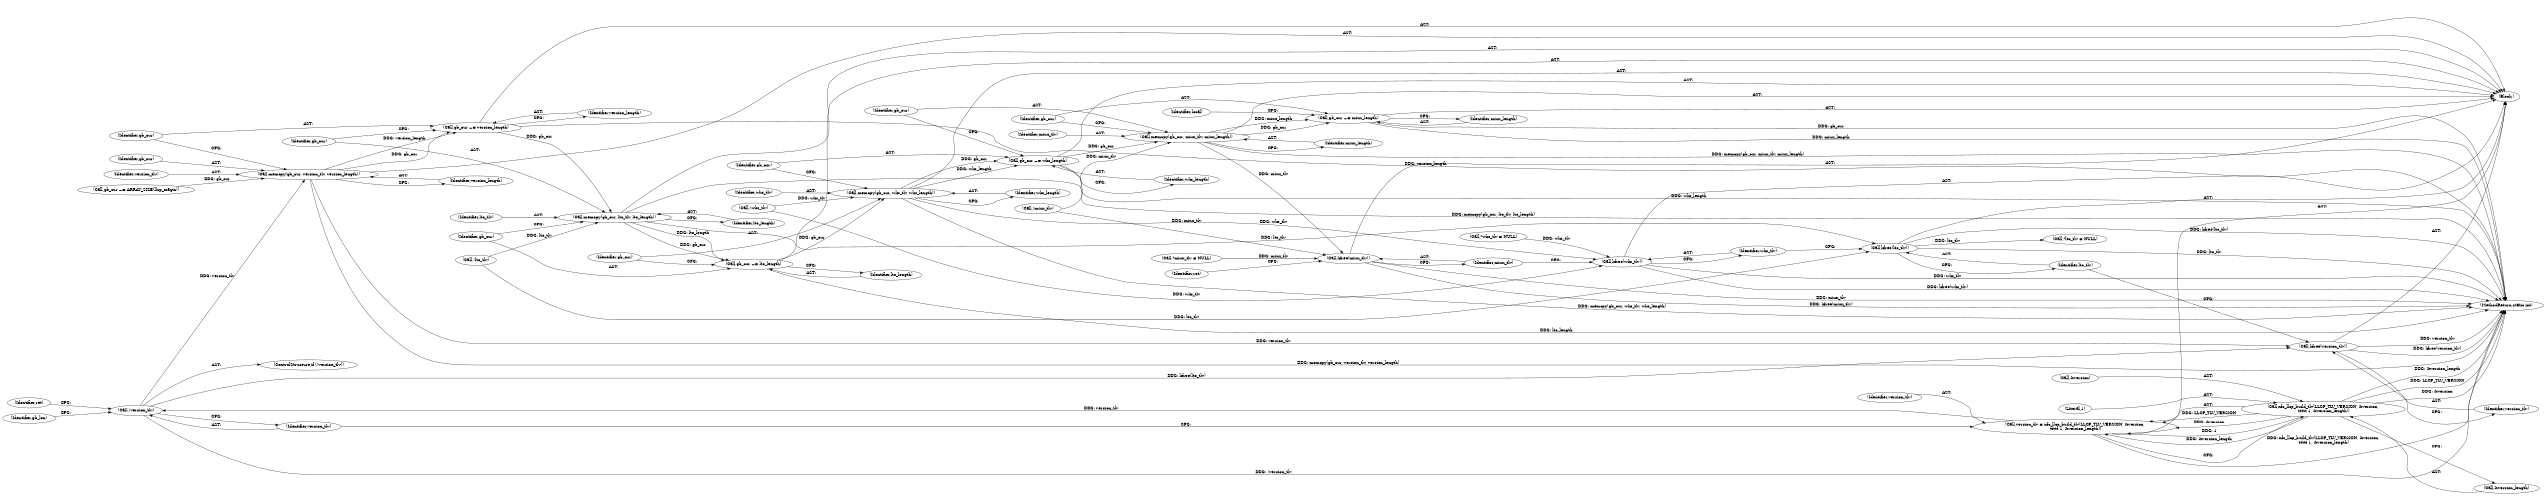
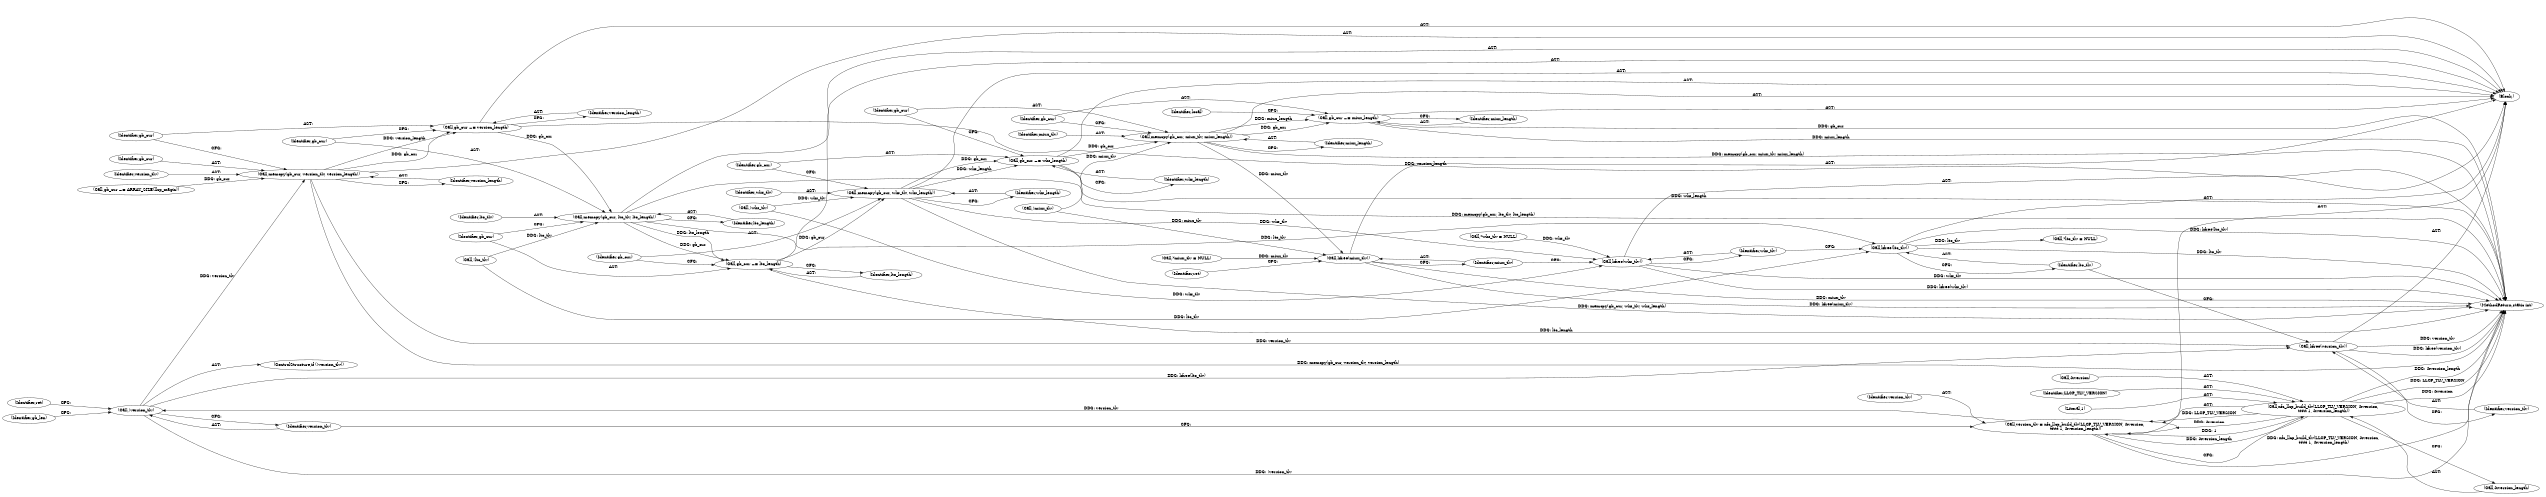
  digraph {
    rankdir=LR
    n1 [label="(Call,!version_tlv)"]
    n2 [label="(Call,memcpy(gb_cur, version_tlv, version_length))"]
    n3 [label="(Call,kfree(version_tlv))"]
    n4 [label="(MethodReturn,static int)"]
    n5 [label="(Identifier,version_tlv)"]
    n6 [label="(ControlStructure,if (!version_tlv))"]
    n7 [label="(Block,)"]
    n8 [label="(Call,gb_cur += version_length)"]
    n9 [label="(Identifier,version_length)"]
    n10 [label="(Identifier,version_tlv)"]
    n11 [label="(Call,version_tlv = nfc_llcp_build_tlv(LLCP_TLV_VERSION, &version,\n \t\t\t\t\t 1, &version_length))"]
    n12 [label="(Call,nfc_llcp_build_tlv(LLCP_TLV_VERSION, &version,\n \t\t\t\t\t 1, &version_length))"]
    n13 [label="(Call,&version_length)"]
    n14 [label="(Call,memcpy(gb_cur, lto_tlv, lto_length))"]
    n15 [label="(Identifier,version_length)"]
    n16 [label="(Call,gb_cur += lto_length)"]
    n17 [label="(Call,kfree(lto_tlv))"]
    n18 [label="(Identifier,lto_length)"]
    n19 [label="(Call,memcpy(gb_cur, wks_tlv, wks_length))"]
    n20 [label="(Identifier,lto_length)"]
    n21 [label="(Identifier,lto_tlv)"]
    n22 [label="(Call,*lto_tlv = NULL)"]
    n23 [label="(Call,gb_cur += wks_length)"]
    n24 [label="(Call,kfree(wks_tlv))"]
    n25 [label="(Identifier,wks_length)"]
    n26 [label="(Call,memcpy(gb_cur, miux_tlv, miux_length))"]
    n27 [label="(Identifier,wks_length)"]
    n28 [label="(Identifier,wks_tlv)"]
    n29 [label="(Call,gb_cur += miux_length)"]
    n30 [label="(Call,kfree(miux_tlv))"]
    n31 [label="(Identifier,miux_length)"]
    n32 [label="(Identifier,miux_length)"]
    n33 [label="(Identifier,miux_tlv)"]
    n34 [label="(Identifier,gb_cur)"]
    n35 [label="(Call,*miux_tlv = NULL)"]
    n36 [label="(Identifier,ret)"]
    n37 [label="(Identifier,gb_cur)"]
    n38 [label="(Identifier,gb_cur)"]
    n39 [label="(Identifier,miux_tlv)"]
    n40 [label="(Identifier,version_tlv)"]
    n41 [label="(Identifier,ret)"]
    n42 [label="(Identifier,wks_tlv)"]
    n43 [label="(Identifier,lto_tlv)"]
    n44 [label="(Call,!wks_tlv)"]
    n45 [label="(Identifier,gb_cur)"]
    n46 [label="(Call,&version)"]
    n47 [label="(Identifier,local)"]
    n48 [label="(Call,gb_cur += ARRAY_SIZE(llcp_magic))"]
    n49 [label="(Call,*wks_tlv = NULL)"]
+   n50 [label="(Identifier,LLCP_TLV_VERSION)"]
    n51 [label="(Call,!miux_tlv)"]
    n52 [label="(Identifier,gb_len)"]
    n53 [label="(Literal,1)"]
    n54 [label="(Identifier,gb_cur)"]
    n55 [label="(Identifier,gb_cur)"]
    n56 [label="(Call,!lto_tlv)"]
    n57 [label="(Identifier,gb_cur)"]
    n58 [label="(Identifier,gb_cur)"]
    n59 [label="(Identifier,version_tlv)"]
    n1 -> n2 [label="DDG: version_tlv"]
    n1 -> n3 [label="DDG: kfree(lto_tlv)"]
    n1 -> n4 [label="DDG: !version_tlv"]
    n1 -> n5 [label="CFG: "]
    n1 -> n6 [label="AST: "]
    n2 -> n3 [label="DDG: version_tlv"]
    n2 -> n4 [label="DDG: memcpy(gb_cur, version_tlv, version_length)"]
    n2 -> n7 [label="AST: "]
    n2 -> n8 [label="DDG: version_length"]
    n2 -> n8 [label="DDG: gb_cur"]
    n2 -> n9 [label="CFG: "]
    n3 -> n4 [label="DDG: version_tlv"]
    n3 -> n4 [label="DDG: kfree(version_tlv)"]
    n3 -> n7 [label="AST: "]
    n3 -> n10 [label="CFG: "]
    n5 -> n1 [label="AST: "]
    n5 -> n11 [label="CFG: "]
    n8 -> n4 [label="DDG: version_length"]
    n8 -> n7 [label="AST: "]
    n8 -> n14 [label="DDG: gb_cur"]
    n8 -> n15 [label="CFG: "]
    n9 -> n2 [label="AST: "]
    n10 -> n3 [label="AST: "]
    n11 -> n1 [label="DDG: version_tlv"]
    n11 -> n4 [label="DDG: nfc_llcp_build_tlv(LLCP_TLV_VERSION, &version,\n \t\t\t\t\t 1, &version_length)"]
    n11 -> n7 [label="AST: "]
    n11 -> n12 [label="CFG: "]
    n12 -> n4 [label="DDG: &version_length"]
    n12 -> n4 [label="DDG: LLCP_TLV_VERSION"]
    n12 -> n4 [label="DDG: &version"]
    n12 -> n11 [label="AST: "]
    n12 -> n11 [label="DDG: LLCP_TLV_VERSION"]
    n12 -> n11 [label="DDG: &version"]
    n12 -> n11 [label="DDG: 1"]
    n12 -> n11 [label="DDG: &version_length"]
    n12 -> n13 [label="CFG: "]
    n13 -> n12 [label="AST: "]
    n14 -> n4 [label="DDG: memcpy(gb_cur, lto_tlv, lto_length)"]
    n14 -> n7 [label="AST: "]
    n14 -> n16 [label="DDG: lto_length"]
    n14 -> n16 [label="DDG: gb_cur"]
    n14 -> n17 [label="DDG: lto_tlv"]
    n14 -> n18 [label="CFG: "]
    n15 -> n8 [label="AST: "]
    n16 -> n4 [label="DDG: lto_length"]
    n16 -> n7 [label="AST: "]
    n16 -> n19 [label="DDG: gb_cur"]
    n16 -> n20 [label="CFG: "]
    n17 -> n4 [label="DDG: kfree(lto_tlv)"]
    n17 -> n4 [label="DDG: lto_tlv"]
    n17 -> n7 [label="AST: "]
    n17 -> n21 [label="CFG: "]
    n17 -> n22 [label="DDG: lto_tlv"]
    n18 -> n14 [label="AST: "]
    n19 -> n4 [label="DDG: memcpy(gb_cur, wks_tlv, wks_length)"]
    n19 -> n7 [label="AST: "]
    n19 -> n23 [label="DDG: wks_length"]
    n19 -> n23 [label="DDG: gb_cur"]
    n19 -> n24 [label="DDG: wks_tlv"]
    n19 -> n25 [label="CFG: "]
    n20 -> n16 [label="AST: "]
    n21 -> n3 [label="CFG: "]
    n21 -> n17 [label="AST: "]
    n23 -> n4 [label="DDG: wks_length"]
    n23 -> n7 [label="AST: "]
    n23 -> n26 [label="DDG: gb_cur"]
    n23 -> n27 [label="CFG: "]
    n24 -> n4 [label="DDG: wks_tlv"]
    n24 -> n4 [label="DDG: kfree(wks_tlv)"]
    n24 -> n7 [label="AST: "]
    n24 -> n28 [label="CFG: "]
    n25 -> n19 [label="AST: "]
    n26 -> n4 [label="DDG: memcpy(gb_cur, miux_tlv, miux_length)"]
    n26 -> n7 [label="AST: "]
    n26 -> n29 [label="DDG: miux_length"]
    n26 -> n29 [label="DDG: gb_cur"]
    n26 -> n30 [label="DDG: miux_tlv"]
    n26 -> n31 [label="CFG: "]
    n27 -> n23 [label="AST: "]
    n28 -> n17 [label="CFG: "]
    n28 -> n24 [label="AST: "]
    n29 -> n4 [label="DDG: gb_cur"]
    n29 -> n4 [label="DDG: miux_length"]
    n29 -> n7 [label="AST: "]
    n29 -> n32 [label="CFG: "]
    n30 -> n4 [label="DDG: miux_tlv"]
    n30 -> n4 [label="DDG: kfree(miux_tlv)"]
    n30 -> n7 [label="AST: "]
    n30 -> n33 [label="CFG: "]
    n31 -> n26 [label="AST: "]
    n32 -> n29 [label="AST: "]
    n33 -> n24 [label="CFG: "]
    n33 -> n30 [label="AST: "]
    n34 -> n19 [label="CFG: "]
    n34 -> n23 [label="AST: "]
    n35 -> n30 [label="DDG: miux_tlv"]
    n36 -> n30 [label="CFG: "]
    n37 -> n2 [label="CFG: "]
    n37 -> n8 [label="AST: "]
    n38 -> n26 [label="CFG: "]
    n38 -> n29 [label="AST: "]
    n39 -> n26 [label="AST: "]
    n40 -> n2 [label="AST: "]
    n41 -> n1 [label="CFG: "]
    n42 -> n19 [label="AST: "]
    n43 -> n14 [label="AST: "]
    n44 -> n19 [label="DDG: wks_tlv"]
    n44 -> n24 [label="DDG: wks_tlv"]
    n45 -> n23 [label="CFG: "]
    n45 -> n26 [label="AST: "]
    n46 -> n12 [label="AST: "]
    n47 -> n29 [label="CFG: "]
    n48 -> n2 [label="DDG: gb_cur"]
    n49 -> n24 [label="DDG: wks_tlv"]
+   n50 -> n12 [label="AST: "]
    n51 -> n26 [label="DDG: miux_tlv"]
    n51 -> n30 [label="DDG: miux_tlv"]
    n52 -> n1 [label="CFG: "]
    n53 -> n12 [label="AST: "]
    n54 -> n2 [label="AST: "]
    n55 -> n16 [label="CFG: "]
    n55 -> n19 [label="AST: "]
    n56 -> n14 [label="DDG: lto_tlv"]
    n56 -> n17 [label="DDG: lto_tlv"]
    n57 -> n14 [label="CFG: "]
    n57 -> n16 [label="AST: "]
    n58 -> n8 [label="CFG: "]
    n58 -> n14 [label="AST: "]
    n59 -> n11 [label="AST: "]
  }
